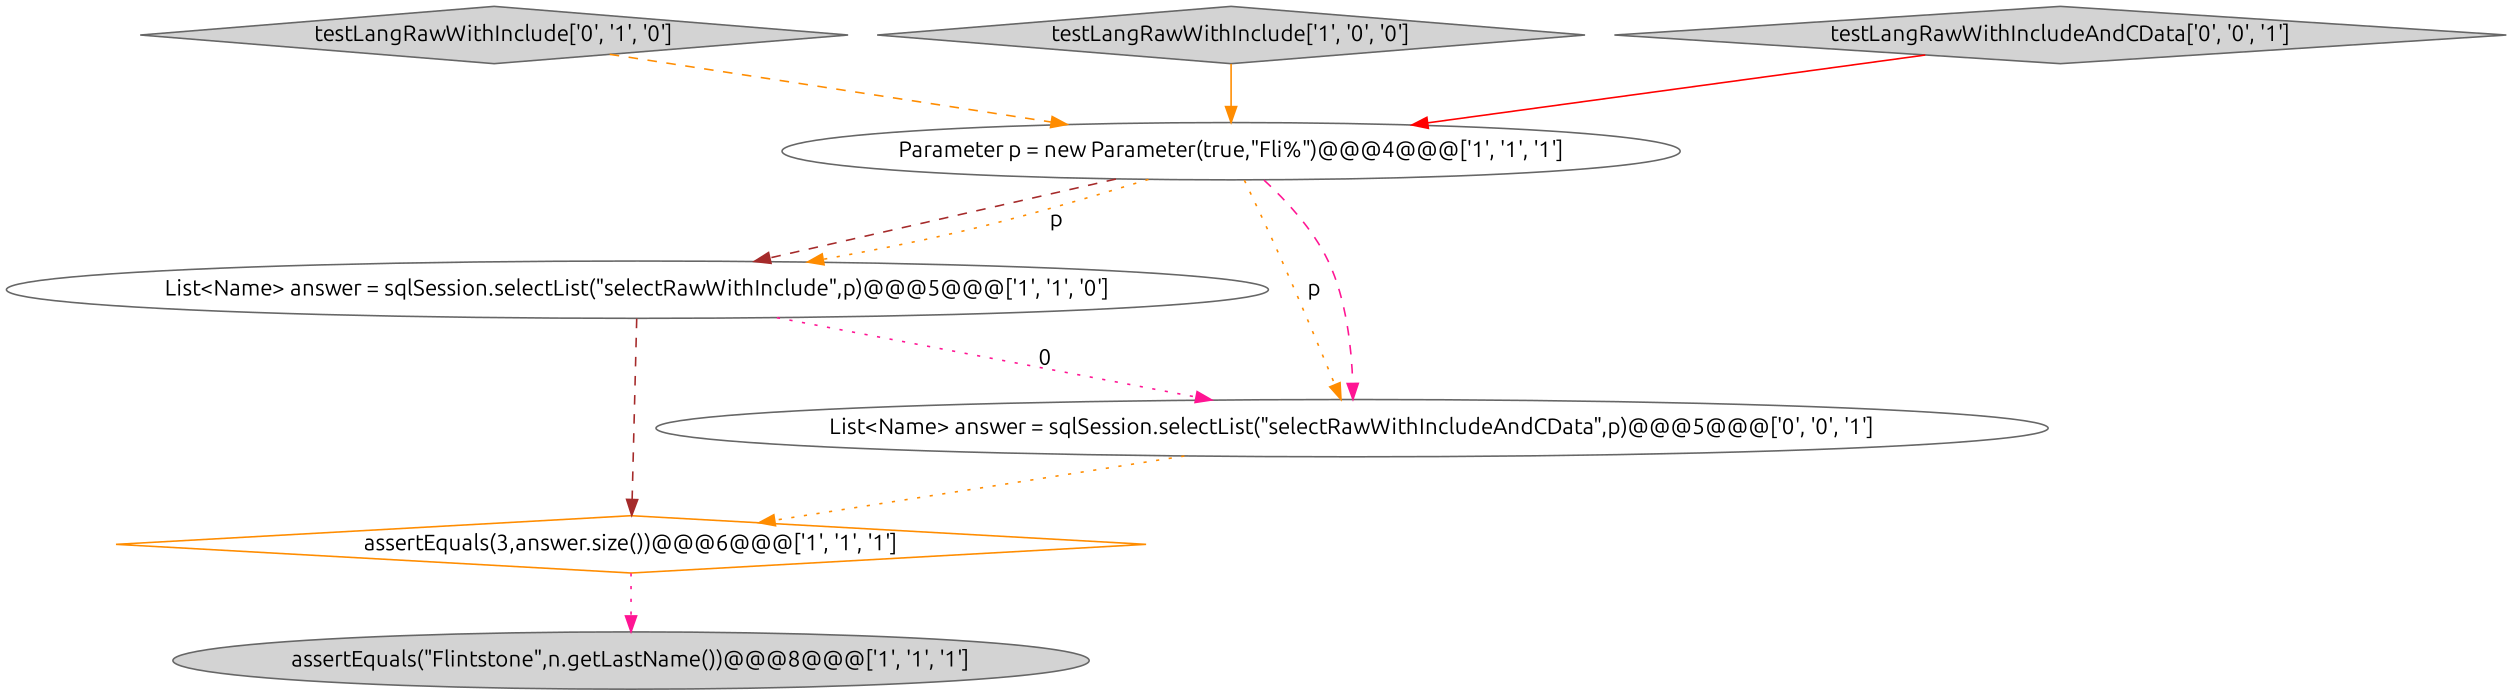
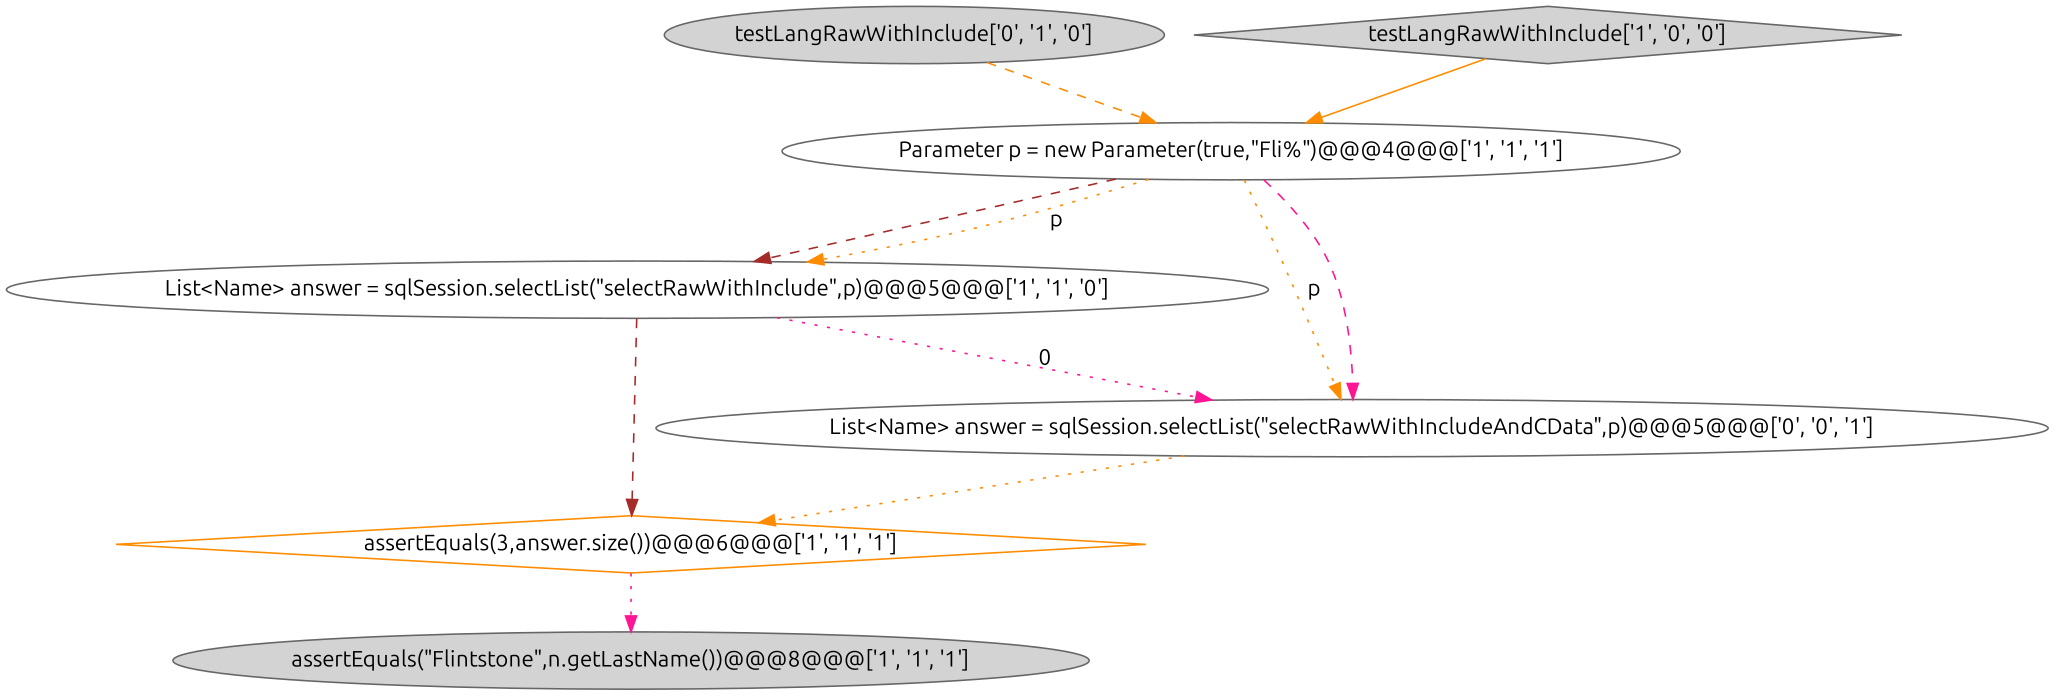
  digraph {
    fontname=Ubuntu
    node [color=gray40 fillcolor=white fontname=Ubuntu shape=ellipse style=filled]
    edge [color=darkorange fontname=Ubuntu style=dotted]
    n1 [label="List<Name> answer = sqlSession.selectList(\"selectRawWithInclude\",p)@@@5@@@['1', '1', '0']"]
    n2 [color=darkorange label="assertEquals(3,answer.size())@@@6@@@['1', '1', '1']" shape=diamond]
    n3 [label="List<Name> answer = sqlSession.selectList(\"selectRawWithIncludeAndCData\",p)@@@5@@@['0', '0', '1']"]
    n4 [fillcolor=lightgray label="assertEquals(\"Flintstone\",n.getLastName())@@@8@@@['1', '1', '1']"]
    n5 [label="Parameter p = new Parameter(true,\"Fli%\")@@@4@@@['1', '1', '1']"]
-   n6 [fillcolor=lightgray label="testLangRawWithInclude['0', '1', '0']" shape=diamond]
+   n6 [fillcolor=lightgray label="testLangRawWithInclude['0', '1', '0']"]
    n7 [fillcolor=lightgray label="testLangRawWithInclude['1', '0', '0']" shape=diamond]
-   n8 [fillcolor=lightgray label="testLangRawWithIncludeAndCData['0', '0', '1']" shape=diamond]
    n1 -> n2 [color=brown style=dashed]
    n1 -> n3 [color=deeppink label=0]
    n2 -> n4 [color=deeppink]
    n3 -> n2
    n5 -> n1 [color=brown style=dashed]
    n5 -> n1 [label=p]
    n5 -> n3 [label=p]
    n5 -> n3 [color=deeppink style=dashed]
    n6 -> n5 [style=dashed]
    n7 -> n5 [style=solid]
-   n8 -> n5 [color=red style=solid]
  }
